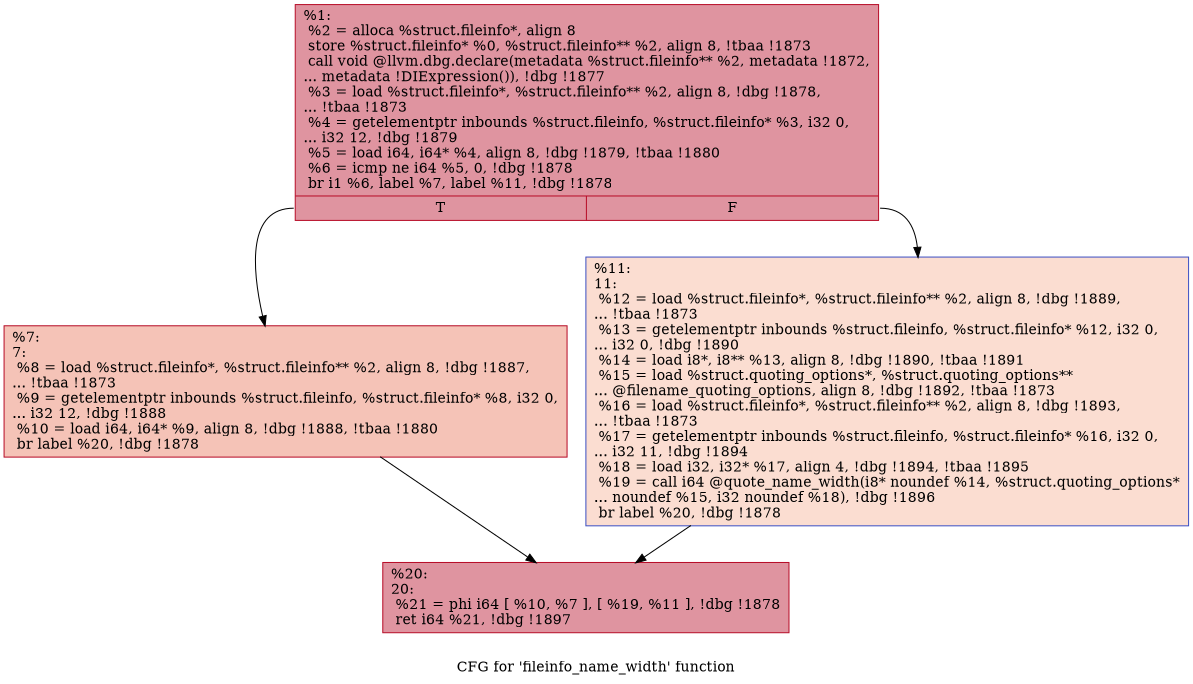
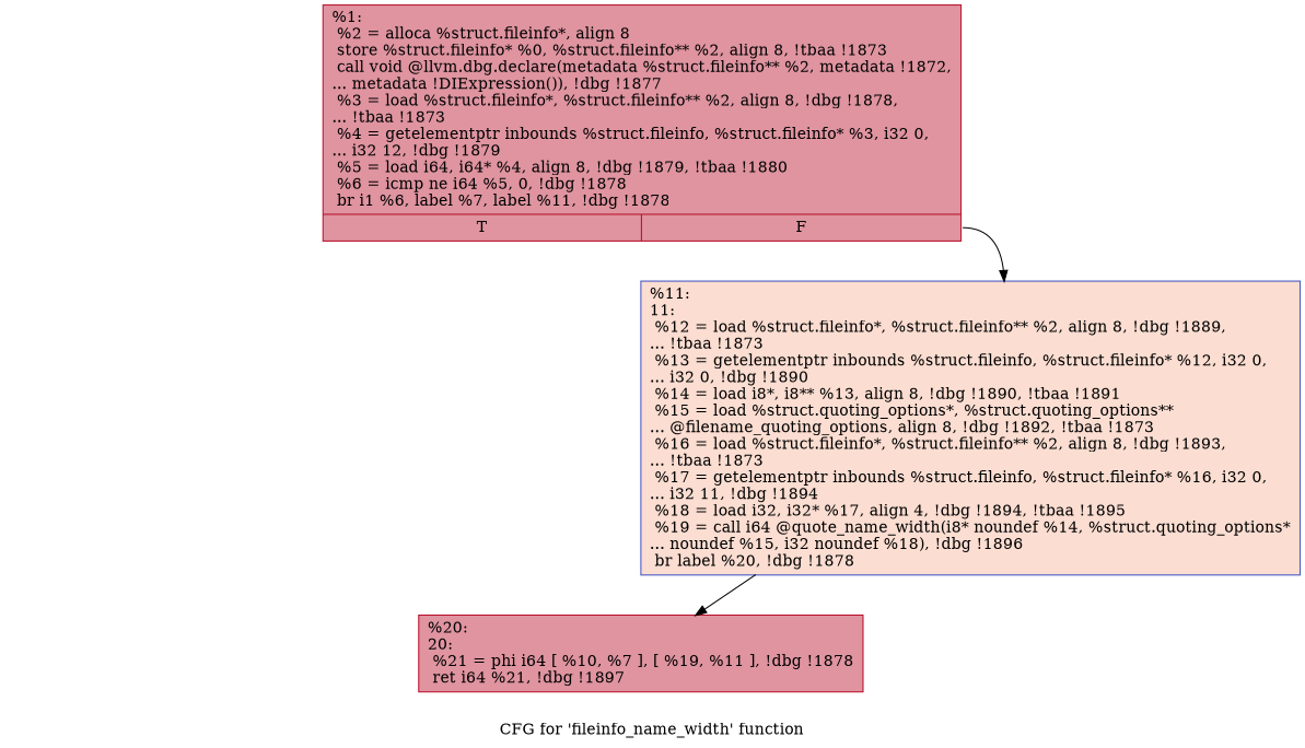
  digraph {
    label="CFG for 'fileinfo_name_width' function"
    node [color="#b70d28ff" fillcolor="#b70d2870" shape=record style=filled]
    n1 [label="{%1:\l  %2 = alloca %struct.fileinfo*, align 8\l  store %struct.fileinfo* %0, %struct.fileinfo** %2, align 8, !tbaa !1873\l  call void @llvm.dbg.declare(metadata %struct.fileinfo** %2, metadata !1872,\l... metadata !DIExpression()), !dbg !1877\l  %3 = load %struct.fileinfo*, %struct.fileinfo** %2, align 8, !dbg !1878,\l... !tbaa !1873\l  %4 = getelementptr inbounds %struct.fileinfo, %struct.fileinfo* %3, i32 0,\l... i32 12, !dbg !1879\l  %5 = load i64, i64* %4, align 8, !dbg !1879, !tbaa !1880\l  %6 = icmp ne i64 %5, 0, !dbg !1878\l  br i1 %6, label %7, label %11, !dbg !1878\l|{<s0>T|<s1>F}}"]
-   n2 [fillcolor="#e8765c70" label="{%7:\l7:                                                \l  %8 = load %struct.fileinfo*, %struct.fileinfo** %2, align 8, !dbg !1887,\l... !tbaa !1873\l  %9 = getelementptr inbounds %struct.fileinfo, %struct.fileinfo* %8, i32 0,\l... i32 12, !dbg !1888\l  %10 = load i64, i64* %9, align 8, !dbg !1888, !tbaa !1880\l  br label %20, !dbg !1878\l}"]
    n3 [color="#3d50c3ff" fillcolor="#f7b39670" label="{%11:\l11:                                               \l  %12 = load %struct.fileinfo*, %struct.fileinfo** %2, align 8, !dbg !1889,\l... !tbaa !1873\l  %13 = getelementptr inbounds %struct.fileinfo, %struct.fileinfo* %12, i32 0,\l... i32 0, !dbg !1890\l  %14 = load i8*, i8** %13, align 8, !dbg !1890, !tbaa !1891\l  %15 = load %struct.quoting_options*, %struct.quoting_options**\l... @filename_quoting_options, align 8, !dbg !1892, !tbaa !1873\l  %16 = load %struct.fileinfo*, %struct.fileinfo** %2, align 8, !dbg !1893,\l... !tbaa !1873\l  %17 = getelementptr inbounds %struct.fileinfo, %struct.fileinfo* %16, i32 0,\l... i32 11, !dbg !1894\l  %18 = load i32, i32* %17, align 4, !dbg !1894, !tbaa !1895\l  %19 = call i64 @quote_name_width(i8* noundef %14, %struct.quoting_options*\l... noundef %15, i32 noundef %18), !dbg !1896\l  br label %20, !dbg !1878\l}"]
    n4 [label="{%20:\l20:                                               \l  %21 = phi i64 [ %10, %7 ], [ %19, %11 ], !dbg !1878\l  ret i64 %21, !dbg !1897\l}"]
-   n1 -> n2 [tailport=s0]
    n1 -> n3 [tailport=s1]
-   n2 -> n4
    n3 -> n4
  }
